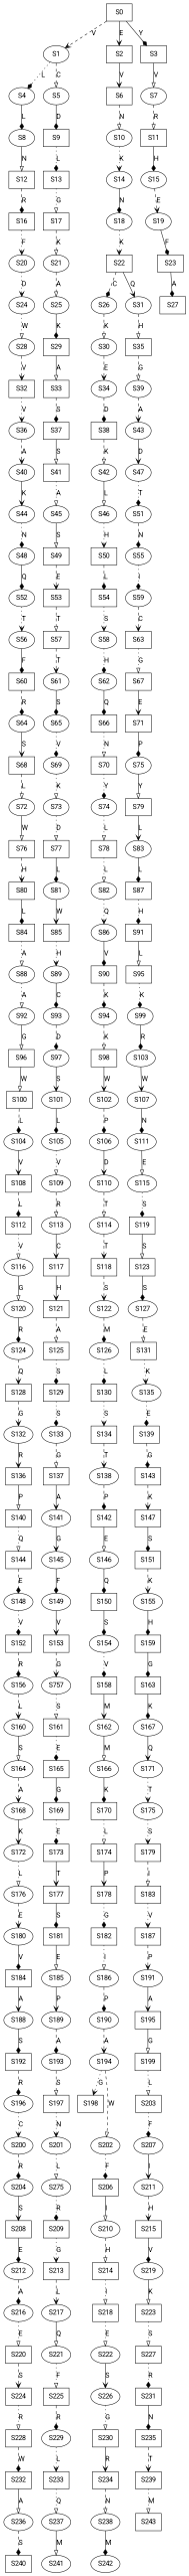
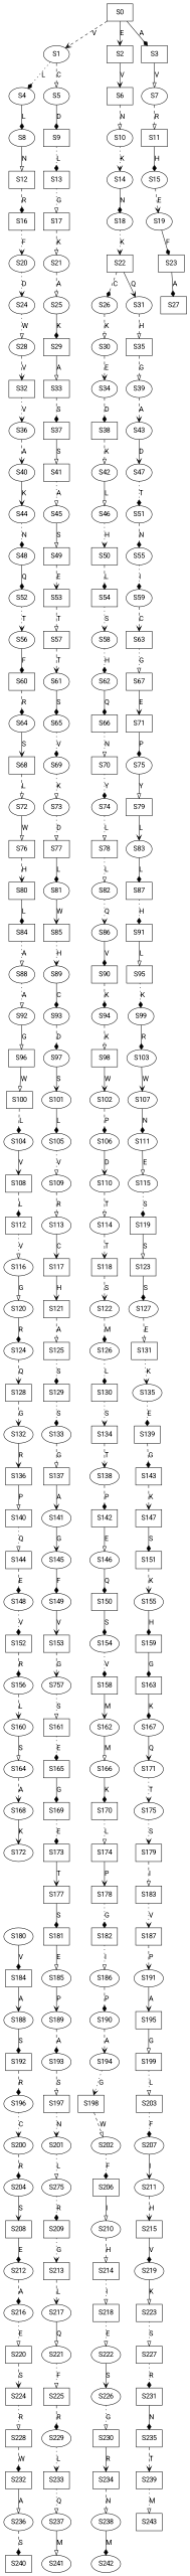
  strict digraph {
    fontname=Roboto
    node [fontname=Roboto shape=ellipse]
    edge [arrowhead=diamond fontname=Roboto style=solid]
    S0 [shape=box]
    S1
    S2 [shape=box]
    S3 [shape=box]
    S4
    S5
    S6 [shape=box]
    S7
    S8
    S9 [shape=box]
    S10
    S11 [shape=box]
    S12 [shape=box]
    S13 [shape=box]
    S14
    S15
    S16 [shape=box]
    S17 [shape=box]
    S18
    S19
    S20
    S21
    S22 [shape=box]
    S23 [shape=box]
    S24
    S25
    S26
    S31
    S27 [shape=box]
    S28
    S29 [shape=box]
    S30
    S32 [shape=box]
    S33 [shape=box]
    S34
    S35 [shape=box]
    S36
    S37 [shape=box]
    S38 [shape=box]
    S39
    S40
    S41 [shape=box]
    S42
    S43
    S44
    S45
    S46
    S47
    S48
    S49 [shape=box]
    S50 [shape=box]
    S51
    S52
    S53 [shape=box]
    S54 [shape=box]
    S55
    S56
    S57 [shape=box]
    S58
    S59
    S60 [shape=box]
    S61
    S62
    S63 [shape=box]
    S64
    S65
    S66 [shape=box]
    S67 [shape=box]
    S68 [shape=box]
    S69
    S70 [shape=box]
    S71 [shape=box]
    S72
    S73
    S74
    S75
    S76 [shape=box]
    S77 [shape=box]
    S78 [shape=box]
    S79 [shape=box]
    S80 [shape=box]
    S81
    S82
    S83
    S84 [shape=box]
    S85 [shape=box]
    S86
    S87 [shape=box]
    S88
    S89
    S90 [shape=box]
    S91 [shape=box]
    S92
    S93
    S94
    S95 [shape=box]
    S96 [shape=box]
    S97
    S98 [shape=box]
    S99
    S100 [shape=box]
    S101
    S102
    S103
    S104
    S105
    S106
    S107
    S108 [shape=box]
    S109
    S110
    S111
    S112 [shape=box]
    S113
    S114
    S115
    S116
    S117 [shape=box]
    S118 [shape=box]
    S119 [shape=box]
    S120
    S121 [shape=box]
    S122
    S123 [shape=box]
    S124
    S125 [shape=box]
    S126
    S127
    S128 [shape=box]
    S129 [shape=box]
    S130 [shape=box]
    S131 [shape=box]
    S132
    S133
    S134 [shape=box]
    S135
    S136 [shape=box]
    S137 [shape=box]
    S138
    S139 [shape=box]
    S140 [shape=box]
    S141
    S142 [shape=box]
    S143 [shape=box]
    S144 [shape=box]
    S145
    S146
    S147 [shape=box]
    S148
    S149
    S150 [shape=box]
    S151 [shape=box]
    S152 [shape=box]
    S153 [shape=box]
    S154
    S155
    S156
    n158 [label=S757]
    S158 [shape=box]
    S159 [shape=box]
    S160
    S161 [shape=box]
    S162
    S163 [shape=box]
    S164
    S165 [shape=box]
    S166
    S167
    S168
    S169 [shape=box]
    S170 [shape=box]
    S171
    S172
    S173 [shape=box]
    S174 [shape=box]
    S175
-   S176
    S177 [shape=box]
    S178 [shape=box]
    S179 [shape=box]
    S180
    S181 [shape=box]
    S182 [shape=box]
    S183 [shape=box]
    S184 [shape=box]
    S185
    S186
    S187 [shape=box]
    S188
    S189
    S190
    S191
    S192 [shape=box]
    S193
    S194
    S195 [shape=box]
    S196
    S197 [shape=box]
    S198 [shape=box]
    S199 [shape=box]
    S200
    S201
    S202
    S203 [shape=box]
    S204
    n206 [label=S275]
    S206 [shape=box]
    S207
    S208 [shape=box]
    S209 [shape=box]
    S210
    S211
    S212
    S213 [shape=box]
    S214 [shape=box]
    S215 [shape=box]
    S216
    S217
    S218 [shape=box]
    S219
    S220 [shape=box]
    S221
    S222
    S223 [shape=box]
    S224 [shape=box]
    S225 [shape=box]
    S226
    S227 [shape=box]
    S228 [shape=box]
    S229
    S230 [shape=box]
    S231 [shape=box]
    S232 [shape=box]
    S233 [shape=box]
    S234 [shape=box]
    S235 [shape=box]
    S236
    S237
    S238
    S239 [shape=box]
    S240 [shape=box]
    S241
    S242
    S243 [shape=box]
    S0 -> S1 [arrowhead=vee label=V style=dashed]
    S0 -> S2 [arrowhead=vee label=E]
-   S0 -> S3 [label=Y]
+   S0 -> S3 [label=A]
    S1 -> S4 [label=L style=dotted]
    S1 -> S5 [arrowhead=onormal label=C style=dashed]
    S2 -> S6 [arrowhead=vee label=V]
    S3 -> S7 [arrowhead=onormal label=V]
    S4 -> S8 [label=L]
    S5 -> S9 [label=D]
    S6 -> S10 [arrowhead=onormal label=N style=dashed]
    S7 -> S11 [arrowhead=onormal label=R style=dashed]
    S8 -> S12 [arrowhead=onormal label=N]
    S9 -> S13 [label=L style=dotted]
    S10 -> S14 [arrowhead=vee label=K style=dotted]
    S11 -> S15 [label=H]
    S12 -> S16 [label=R style=dashed]
    S13 -> S17 [arrowhead=onormal label=G style=dotted]
    S14 -> S18 [label=N]
    S15 -> S19 [arrowhead=vee label=E style=dashed]
    S16 -> S20 [arrowhead=vee label=F style=dotted]
    S17 -> S21 [arrowhead=onormal label=K style=dashed]
    S18 -> S22 [arrowhead=vee label=K style=dotted]
    S19 -> S23 [label=F]
    S20 -> S24 [arrowhead=vee label=D style=dotted]
    S21 -> S25 [arrowhead=onormal label=A style=dashed]
    S22 -> S26 [label=C style=dashed]
    S22 -> S31 [arrowhead=vee label=Q]
    S23 -> S27 [label=A]
    S24 -> S28 [arrowhead=onormal label=W style=dotted]
    S25 -> S29 [label=K]
    S26 -> S30 [arrowhead=onormal label=K style=dashed]
    S31 -> S35 [arrowhead=onormal label=H style=dashed]
    S28 -> S32 [arrowhead=vee label=V style=dashed]
    S29 -> S33 [arrowhead=onormal label=A]
    S30 -> S34 [arrowhead=vee label=E style=dashed]
    S32 -> S36 [arrowhead=vee label=V style=dotted]
    S33 -> S37 [label=S style=dashed]
    S34 -> S38 [label=D style=dashed]
    S35 -> S39 [arrowhead=onormal label=G style=dashed]
    S36 -> S40 [arrowhead=vee label=A style=dashed]
    S37 -> S41 [arrowhead=onormal label=S]
    S38 -> S42 [arrowhead=onormal label=K style=dashed]
    S39 -> S43 [arrowhead=vee label=A style=dashed]
    S40 -> S44 [arrowhead=vee label=K]
    S41 -> S45 [arrowhead=onormal label=A style=dotted]
    S42 -> S46 [arrowhead=onormal label=L]
    S43 -> S47 [arrowhead=vee label=D]
    S44 -> S48 [label=N style=dotted]
    S45 -> S49 [arrowhead=onormal label=S]
    S46 -> S50 [arrowhead=vee label=H style=dotted]
    S47 -> S51 [label=T style=dotted]
    S48 -> S52 [label=Q]
    S49 -> S53 [arrowhead=vee label=E style=dashed]
    S50 -> S54 [label=L style=dashed]
    S51 -> S55 [label=N style=dashed]
    S52 -> S56 [arrowhead=vee label=T style=dotted]
    S53 -> S57 [arrowhead=onormal label=T style=dashed]
    S54 -> S58 [arrowhead=vee label=S style=dotted]
    S55 -> S59 [label=I style=dotted]
    S56 -> S60 [label=F]
    S57 -> S61 [arrowhead=vee label=T style=dashed]
    S58 -> S62 [label=H style=dotted]
    S59 -> S63 [arrowhead=vee label=C style=dashed]
    S60 -> S64 [label=R style=dashed]
    S61 -> S65 [label=S]
    S62 -> S66 [label=Q]
    S63 -> S67 [arrowhead=onormal label=G style=dotted]
    S64 -> S68 [arrowhead=vee label=S]
    S65 -> S69 [label=V style=dotted]
    S66 -> S70 [arrowhead=onormal label=N style=dotted]
    S67 -> S71 [arrowhead=vee label=E]
    S68 -> S72 [arrowhead=onormal label=L style=dashed]
    S69 -> S73 [arrowhead=onormal label=K style=dotted]
    S70 -> S74 [label=Y style=dotted]
    S71 -> S75 [label=P]
    S72 -> S76 [arrowhead=onormal label=W]
    S73 -> S77 [arrowhead=onormal label=D style=dotted]
    S74 -> S78 [arrowhead=onormal label=L style=dotted]
    S75 -> S79 [arrowhead=onormal label=Y]
    S76 -> S80 [arrowhead=vee label=H style=dashed]
    S77 -> S81 [label=L]
    S78 -> S82 [arrowhead=onormal label=L style=dotted]
    S79 -> S83 [arrowhead=vee label=L]
    S80 -> S84 [label=L]
    S81 -> S85 [arrowhead=vee label=W]
    S82 -> S86 [arrowhead=vee label=Q style=dotted]
    S83 -> S87 [label=L]
    S84 -> S88 [arrowhead=onormal label=A style=dotted]
    S85 -> S89 [arrowhead=vee label=H style=dotted]
    S86 -> S90 [label=V]
    S87 -> S91 [label=H style=dotted]
    S88 -> S92 [arrowhead=onormal label=A style=dotted]
    S89 -> S93 [label=C]
    S90 -> S94 [label=K style=dashed]
    S91 -> S95 [arrowhead=onormal label=L]
    S92 -> S96 [arrowhead=onormal label=G]
    S93 -> S97 [label=D style=dashed]
    S94 -> S98 [arrowhead=onormal label=K style=dashed]
    S95 -> S99 [label=K style=dotted]
    S96 -> S100 [arrowhead=onormal label=W]
    S97 -> S101 [arrowhead=vee label=S]
    S98 -> S102 [arrowhead=vee label=W]
    S99 -> S103 [label=R]
    S100 -> S104 [label=L style=dashed]
    S101 -> S105 [label=L]
    S102 -> S106 [label=P style=dashed]
    S103 -> S107 [arrowhead=vee label=W]
    S104 -> S108 [arrowhead=vee label=V]
    S105 -> S109 [arrowhead=onormal label=V style=dotted]
    S106 -> S110 [arrowhead=vee label=D]
    S107 -> S111 [label=N]
    S108 -> S112 [label=L style=dashed]
    S109 -> S113 [arrowhead=onormal label=R style=dashed]
    S110 -> S114 [arrowhead=onormal label=T style=dashed]
    S111 -> S115 [arrowhead=onormal label=E]
    S112 -> S116 [arrowhead=onormal label=V style=dotted]
    S113 -> S117 [arrowhead=vee label=C]
    S114 -> S118 [arrowhead=vee label=T style=dashed]
    S115 -> S119 [label=S style=dotted]
    S116 -> S120 [arrowhead=onormal label=G]
    S117 -> S121 [arrowhead=vee label=H]
    S118 -> S122 [arrowhead=vee label=S style=dashed]
    S119 -> S123 [arrowhead=onormal label=S]
    S120 -> S124 [label=R]
    S121 -> S125 [arrowhead=onormal label=A style=dashed]
    S122 -> S126 [label=M style=dashed]
    S123 -> S127 [label=S]
    S124 -> S128 [arrowhead=vee label=Q style=dashed]
    S125 -> S129 [label=S style=dotted]
    S126 -> S130 [label=L style=dotted]
    S127 -> S131 [arrowhead=onormal label=E style=dashed]
    S128 -> S132 [arrowhead=vee label=G style=dashed]
    S129 -> S133 [label=S style=dotted]
    S130 -> S134 [arrowhead=vee label=S style=dotted]
    S131 -> S135 [arrowhead=vee label=K style=dotted]
    S132 -> S136 [arrowhead=vee label=R]
    S133 -> S137 [arrowhead=onormal label=G style=dashed]
    S134 -> S138 [arrowhead=vee label=T style=dashed]
    S135 -> S139 [label=E style=dotted]
    S136 -> S140 [arrowhead=onormal label=P]
    S137 -> S141 [arrowhead=vee label=A]
    S138 -> S142 [label=P style=dashed]
    S139 -> S143 [label=G style=dashed]
    S140 -> S144 [arrowhead=onormal label=Q style=dotted]
    S141 -> S145 [arrowhead=vee label=G]
    S142 -> S146 [arrowhead=onormal label=E]
    S143 -> S147 [arrowhead=vee label=K style=dashed]
    S144 -> S148 [label=E style=dashed]
    S145 -> S149 [label=F]
    S146 -> S150 [label=Q]
    S147 -> S151 [label=S]
    S148 -> S152 [label=V style=dotted]
    S149 -> S153 [arrowhead=vee label=V]
    S150 -> S154 [label=S]
    S151 -> S155 [arrowhead=vee label=K style=dashed]
    S152 -> S156 [label=R style=dashed]
    S153 -> n158 [arrowhead=vee label=G style=dashed]
    S154 -> S158 [label=V style=dotted]
    S155 -> S159 [label=H]
    S156 -> S160 [arrowhead=vee label=L style=dashed]
    n158 -> S161 [arrowhead=onormal label=S style=dotted]
    S158 -> S162 [arrowhead=vee label=M]
    S159 -> S163 [label=G]
    S160 -> S164 [arrowhead=onormal label=S]
    S161 -> S165 [label=E style=dotted]
    S162 -> S166 [arrowhead=onormal label=M]
    S163 -> S167 [label=K]
    S164 -> S168 [arrowhead=vee label=A style=dashed]
    S165 -> S169 [label=G]
    S166 -> S170 [label=K]
    S167 -> S171 [arrowhead=vee label=Q]
    S168 -> S172 [arrowhead=vee label=K]
    S169 -> S173 [label=E style=dotted]
    S170 -> S174 [arrowhead=onormal label=L style=dotted]
    S171 -> S175 [arrowhead=vee label=T style=dotted]
-   S172 -> S176 [arrowhead=onormal label=L style=dotted]
    S173 -> S177 [arrowhead=vee label=T]
    S174 -> S178 [arrowhead=vee label=P]
    S175 -> S179 [arrowhead=vee label=S style=dotted]
-   S176 -> S180 [arrowhead=vee label=E style=dashed]
    S177 -> S181 [label=S]
    S178 -> S182 [label=G style=dotted]
    S179 -> S183 [arrowhead=onormal label=I style=dashed]
    S180 -> S184 [label=V]
    S181 -> S185 [arrowhead=onormal label=E]
    S182 -> S186 [arrowhead=onormal label=I style=dotted]
    S183 -> S187 [arrowhead=vee label=V style=dotted]
    S184 -> S188 [arrowhead=vee label=A]
    S185 -> S189 [arrowhead=vee label=P]
    S186 -> S190 [label=P style=dashed]
    S187 -> S191 [arrowhead=vee label=P style=dashed]
    S188 -> S192 [label=S]
    S189 -> S193 [label=A style=dashed]
    S190 -> S194 [arrowhead=vee label=A style=dashed]
    S191 -> S195 [arrowhead=vee label=A]
    S192 -> S196 [label=R style=dashed]
    S193 -> S197 [arrowhead=onormal label=S style=dashed]
    S194 -> S198 [arrowhead=vee label=G style=dotted]
    S195 -> S199 [arrowhead=onormal label=G]
    S196 -> S200 [arrowhead=vee label=C style=dotted]
    S197 -> S201 [arrowhead=vee label=N style=dotted]
-   S194 -> S202 [arrowhead=onormal label=W style=dashed]
+   S198 -> S202 [arrowhead=onormal label=W style=dashed]
    S199 -> S203 [arrowhead=onormal label=L style=dotted]
    S200 -> S204 [label=R style=dashed]
    S201 -> n206 [arrowhead=onormal label=L style=dotted]
    S202 -> S206 [label=F style=dotted]
    S203 -> S207 [label=F style=dotted]
    S204 -> S208 [arrowhead=vee label=S]
    n206 -> S209 [label=R style=dotted]
    S206 -> S210 [arrowhead=onormal label=I]
    S207 -> S211 [arrowhead=vee label=I]
    S208 -> S212 [label=E]
    S209 -> S213 [arrowhead=vee label=G style=dotted]
    S210 -> S214 [arrowhead=onormal label=H style=dashed]
    S211 -> S215 [arrowhead=vee label=H style=dashed]
    S212 -> S216 [label=A style=dashed]
    S213 -> S217 [arrowhead=vee label=L style=dashed]
    S214 -> S218 [arrowhead=onormal label=I style=dotted]
    S215 -> S219 [label=V]
    S216 -> S220 [arrowhead=onormal label=E style=dotted]
    S217 -> S221 [arrowhead=onormal label=Q]
    S218 -> S222 [arrowhead=onormal label=E style=dotted]
    S219 -> S223 [arrowhead=onormal label=K]
    S220 -> S224 [arrowhead=vee label=S style=dashed]
    S221 -> S225 [arrowhead=onormal label=F style=dotted]
    S222 -> S226 [arrowhead=vee label=S]
    S223 -> S227 [arrowhead=onormal label=S style=dotted]
    S224 -> S228 [arrowhead=onormal label=R style=dotted]
    S225 -> S229 [label=R style=dashed]
    S226 -> S230 [arrowhead=onormal label=G style=dotted]
    S227 -> S231 [label=R style=dotted]
    S228 -> S232 [label=W style=dashed]
    S229 -> S233 [arrowhead=vee label=L style=dotted]
    S230 -> S234 [arrowhead=vee label=R]
    S231 -> S235 [label=N]
    S232 -> S236 [arrowhead=onormal label=A]
    S233 -> S237 [arrowhead=onormal label=Q style=dotted]
    S234 -> S238 [arrowhead=onormal label=N style=dashed]
    S235 -> S239 [arrowhead=vee label=T style=dashed]
    S236 -> S240 [label=S style=dashed]
    S237 -> S241 [arrowhead=onormal label=M]
    S238 -> S242 [label=M]
    S239 -> S243 [arrowhead=onormal label=M style=dotted]
  }
